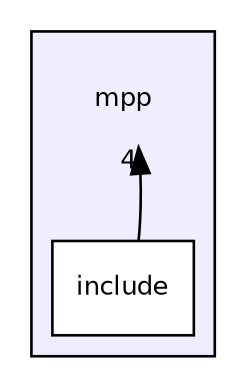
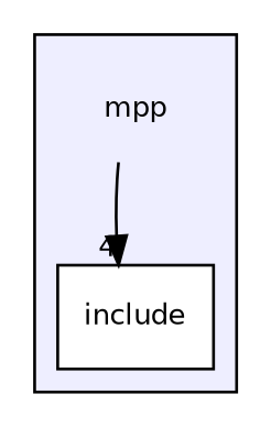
  digraph {
    compound=true
    node [fontname=Helvetica fontsize=10]
    n1 [label=mpp shape=plaintext]
    n2 [color=black fillcolor=white label=include shape=box style=filled]
    subgraph cluster_1 {
      bgcolor="#eeeeff"
      pencolor=black
      n1
      n2
    }
-   n2 -> n1 [headlabel=4 labeldistance=1.5 labelfontname=Helvetica labelfontsize=10]
+   n1 -> n2 [headlabel=4 labeldistance=1.5 labelfontname=Helvetica labelfontsize=10]
  }
